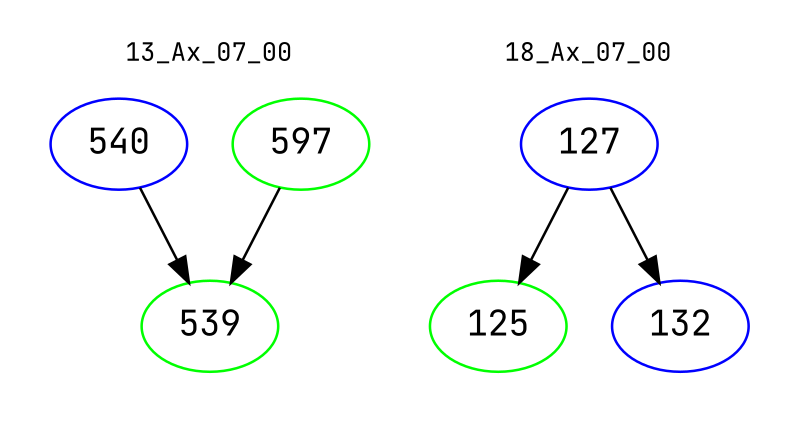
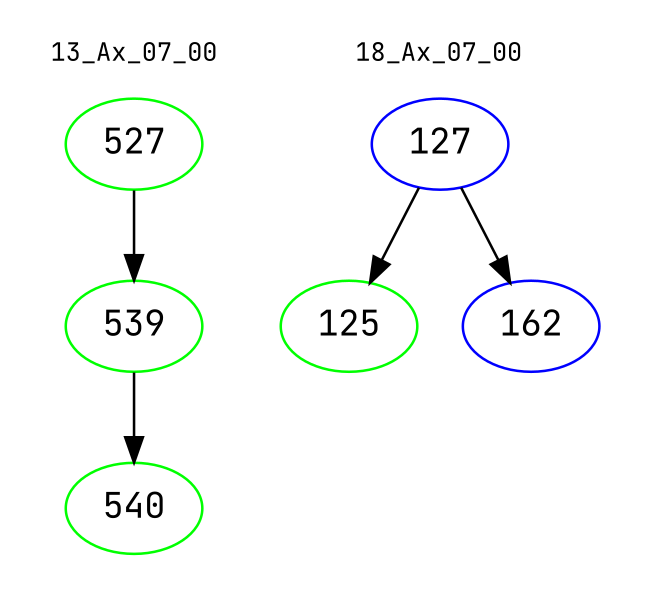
  digraph {
    fontname="JetBrains Mono"
    node [color=green fontname="JetBrains Mono"]
    edge [color=black fontname="JetBrains Mono"]
    n1 [label=539]
-   n2 [label=597]
-   n3 [color=blue label=540]
+   n2 [label=527]
+   n3 [label=540]
    n4 [color=blue label=127]
    n5 [label=125]
-   n6 [color=blue label=132]
+   n6 [color=blue label=162]
    subgraph cluster_1 {
      color=white
      fontsize=10
      label="13_Ax_07_00"
      n1
      n2
      n3
    }
    subgraph cluster_2 {
      color=white
      fontsize=10
      label="18_Ax_07_00"
      n4
      n5
      n6
    }
-   n3 -> n1
+   n1 -> n3
    n2 -> n1
    n4 -> n5
    n4 -> n6
  }
